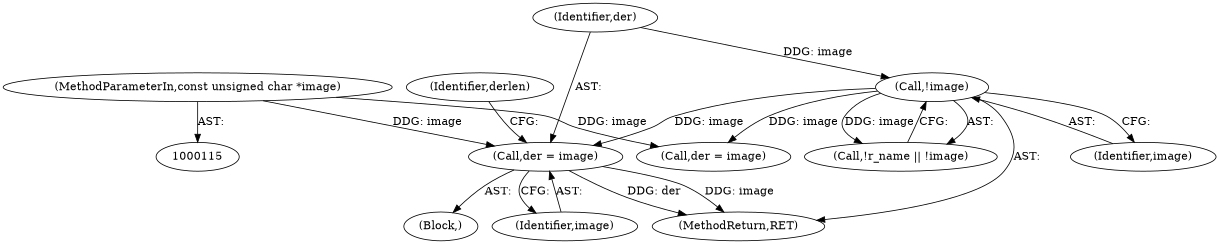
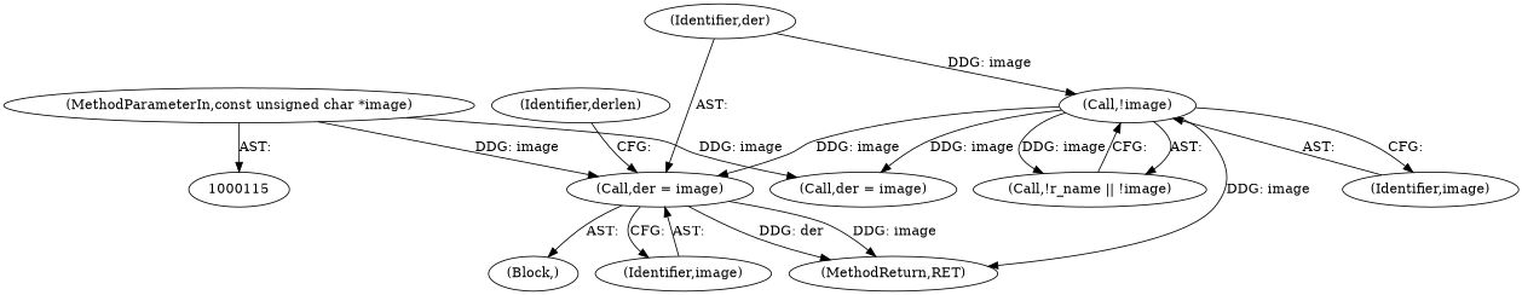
  digraph {
    n1 [label="(Call,der = image)"]
    n2 [label="(MethodReturn,RET)"]
    n3 [label="(Block,)"]
    n4 [label="(Identifier,image)"]
    n5 [label="(Call,!image)"]
    n6 [label="(Identifier,image)"]
    n7 [label="(Call,der = image)"]
    n8 [label="(Call,!r_name || !image)"]
    n9 [label="(MethodParameterIn,const unsigned char *image)"]
    1000115
    n11 [label="(Identifier,der)"]
    n12 [label="(Identifier,derlen)"]
    n1 -> n2 [label="DDG: image"]
    n1 -> n2 [label="DDG: der"]
    n1 -> n3 [label="AST: "]
    n1 -> n4 [label="CFG: "]
    n4 -> n1 [label="AST: "]
    n5 -> n1 [label="DDG: image"]
-   n5 -> n2 [label="AST: "]
+   n5 -> n2 [label="DDG: image"]
    n5 -> n6 [label="CFG: "]
    n5 -> n7 [label="DDG: image"]
    n5 -> n8 [label="AST: "]
    n5 -> n8 [label="DDG: image"]
    n6 -> n5 [label="AST: "]
    n8 -> n5 [label="CFG: "]
    n9 -> n1 [label="DDG: image"]
    n9 -> n7 [label="DDG: image"]
    n9 -> 1000115 [label="AST: "]
    n11 -> n1 [label="AST: "]
    n11 -> n5 [label="DDG: image"]
    n12 -> n1 [label="CFG: "]
  }
